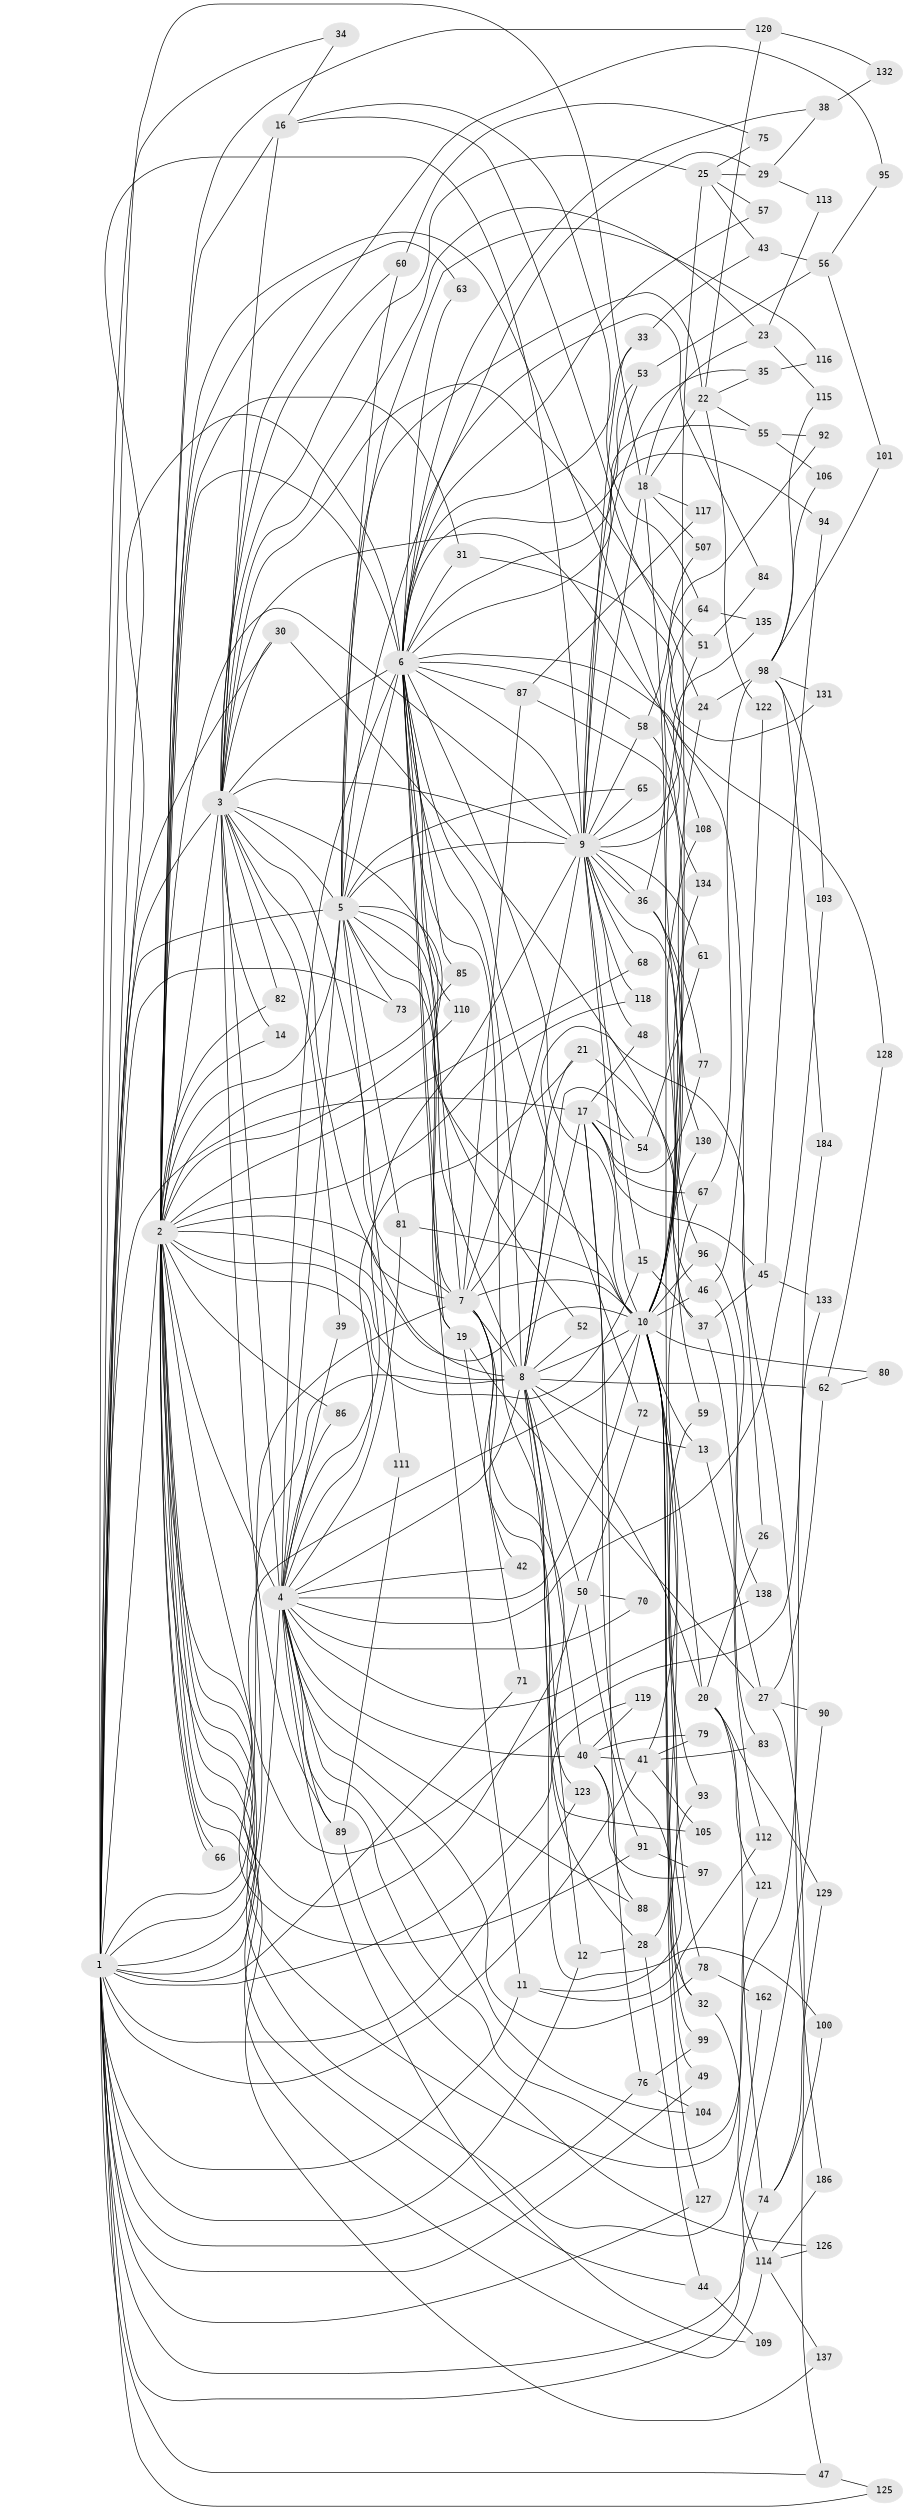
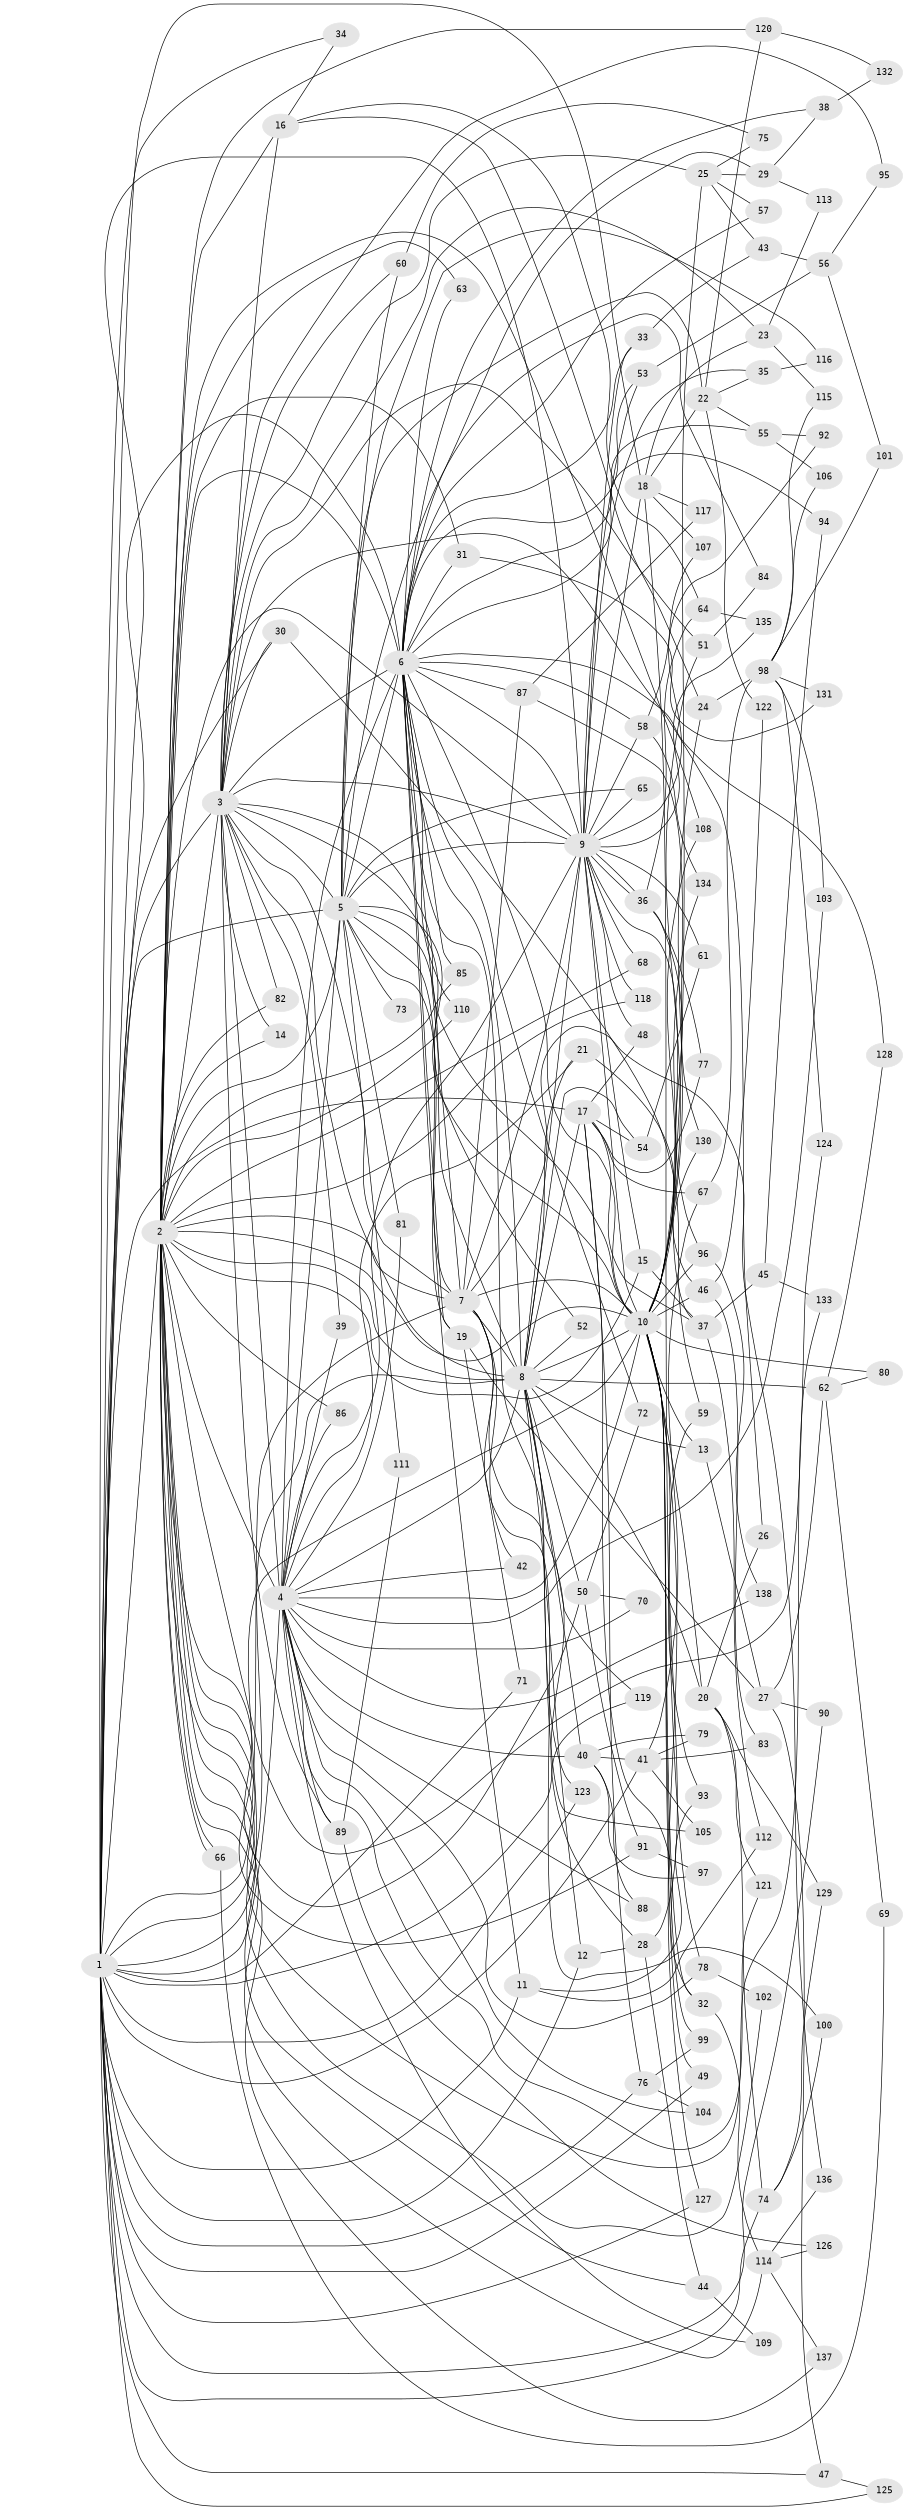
  graph {
    fontname="DejaVu Sans Mono"
    rankdir=LR
    node [color=gray90 fontname="DejaVu Sans Mono" style=filled]
    edge [fontname="DejaVu Sans Mono"]
    1
    2
    3
    4
    5
    6
    7
    8
    9
    10
    11
    12
    17
    18
    30
    34
    41
    47
    49
    71
    73
    74
    76
    90
    119
    123
    125
    127
    14
    15
    16
    31
    44
    50
    63
    66
    68
    82
    85
    86
    91
-   102 [label=162]
+   102
    108
    110
    114
    118
    120
-   124 [label=184]
+   124
    133
    137
    23
    25
    26
    39
    51
    52
    60
    89
    95
    21
    40
    42
    70
    78
    81
    88
    103
    104
    109
    121
    138
    19
    22
    65
    84
    111
    116
    29
    33
    38
    53
    55
    57
    58
    72
    87
    94
    105
    128
    28
    100
-   136 [label=186]
+   136
    13
    20
    54
    62
    35
    36
    37
    48
    61
    92
    135
    24
    32
    46
    80
    93
    96
    99
    130
    134
    112
    45
    67
    77
-   107 [label=507]
+   107
    117
    59
    79
    83
    129
    64
    131
+   69
    97
    126
    132
    113
    115
    43
    75
    27
    122
    56
    106
    98
    101
    1 -- 2
    1 -- 3
    1 -- 4
    1 -- 5
    1 -- 6
    1 -- 7
    1 -- 8
    1 -- 9
    1 -- 10
    1 -- 11
    1 -- 12
    1 -- 17
    1 -- 18
    1 -- 30
    1 -- 34
    1 -- 41
    1 -- 47
    1 -- 49
    1 -- 71
-   1 -- 73
    1 -- 74
    1 -- 76
    1 -- 90
    1 -- 119
    1 -- 123
    1 -- 125
    1 -- 127
    2 -- 3
    2 -- 4
    2 -- 5
    2 -- 6
    2 -- 7
    2 -- 8
    2 -- 9
    2 -- 10
    2 -- 14
    2 -- 15
    2 -- 16
    2 -- 31
    2 -- 44
    2 -- 50
    2 -- 63
    2 -- 66
    2 -- 66
    2 -- 68
    2 -- 82
    2 -- 85
    2 -- 86
    2 -- 91
    2 -- 102
    2 -- 108
    2 -- 110
    2 -- 114
    2 -- 118
    2 -- 120
    2 -- 124
    2 -- 133
    2 -- 137
    3 -- 4
    3 -- 5
    3 -- 6
    3 -- 7
    3 -- 8
    3 -- 9
-   81 -- 10
+   3 -- 10
    3 -- 30
    3 -- 14
    3 -- 16
    3 -- 82
    3 -- 23
    3 -- 25
    3 -- 26
    3 -- 39
    3 -- 51
    3 -- 52
    3 -- 60
    3 -- 89
    3 -- 95
    4 -- 5
    4 -- 6
    4 -- 8
    4 -- 9
    4 -- 10
    4 -- 86
    4 -- 39
    4 -- 89
    4 -- 21
    4 -- 40
    4 -- 42
    4 -- 70
    4 -- 78
    4 -- 81
    4 -- 88
    4 -- 103
    4 -- 104
    4 -- 109
    4 -- 121
    4 -- 138
    5 -- 6
    5 -- 7
    5 -- 8
    5 -- 9
    5 -- 10
    5 -- 73
    5 -- 60
    5 -- 81
    5 -- 19
    5 -- 22
    5 -- 65
    5 -- 84
    5 -- 111
    5 -- 116
    6 -- 7
    6 -- 8
    6 -- 9
    6 -- 10
    6 -- 11
    6 -- 31
    6 -- 63
    6 -- 85
    6 -- 110
    6 -- 19
    6 -- 29
    6 -- 33
    6 -- 38
    6 -- 53
    6 -- 55
    6 -- 57
    6 -- 58
    6 -- 72
    6 -- 87
    6 -- 94
    6 -- 105
    6 -- 128
    7 -- 8
    7 -- 9
    7 -- 10
    7 -- 42
    7 -- 87
    7 -- 28
    7 -- 100
    7 -- 136
+   8 -- 9
    8 -- 10
    8 -- 12
    8 -- 17
-   40 -- 119
+   8 -- 119
    8 -- 123
    8 -- 50
    8 -- 52
    8 -- 21
    8 -- 40
    8 -- 13
    8 -- 20
    8 -- 54
    8 -- 62
    9 -- 10
    9 -- 18
    9 -- 15
    9 -- 68
    9 -- 118
    9 -- 65
    9 -- 33
    9 -- 53
    9 -- 58
    9 -- 35
    9 -- 36
    9 -- 36
    9 -- 37
    9 -- 48
    9 -- 61
    9 -- 92
    9 -- 135
    10 -- 49
    10 -- 127
    10 -- 108
    10 -- 25
    10 -- 51
    10 -- 13
    10 -- 20
    10 -- 24
    10 -- 32
    10 -- 46
    10 -- 80
    10 -- 93
    10 -- 96
    10 -- 99
    10 -- 130
    10 -- 134
    11 -- 93
    11 -- 112
    12 -- 28
    17 -- 76
    17 -- 54
    17 -- 48
    17 -- 32
-   17 -- 45
+   17 -- 37
    17 -- 67
    17 -- 77
    18 -- 23
    18 -- 78
    18 -- 22
    18 -- 107
    18 -- 117
    30 -- 59
    41 -- 105
    41 -- 67
    41 -- 79
    41 -- 83
    47 -- 125
    74 -- 100
    74 -- 129
    76 -- 104
    76 -- 99
    15 -- 37
    16 -- 34
    16 -- 24
    16 -- 64
    31 -- 131
    44 -- 109
    50 -- 91
    50 -- 70
    50 -- 72
+   66 -- 69
    91 -- 97
    114 -- 137
    114 -- 136
    114 -- 126
    120 -- 132
    23 -- 113
    23 -- 115
    25 -- 29
    25 -- 57
    25 -- 43
    25 -- 75
    51 -- 84
    60 -- 75
    89 -- 111
    89 -- 126
    21 -- 46
    40 -- 41
    40 -- 88
    40 -- 79
    40 -- 97
    78 -- 102
    19 -- 71
    19 -- 27
    22 -- 120
    22 -- 55
    22 -- 35
    22 -- 122
    29 -- 38
    29 -- 113
    33 -- 43
    38 -- 132
    53 -- 56
    55 -- 92
    55 -- 106
    58 -- 134
    58 -- 107
    87 -- 130
    87 -- 117
    28 -- 44
    28 -- 59
    13 -- 27
    20 -- 74
    20 -- 26
    20 -- 121
    20 -- 129
    54 -- 61
    62 -- 128
    62 -- 80
+   62 -- 69
    35 -- 116
    36 -- 96
    36 -- 77
    36 -- 64
    37 -- 112
    37 -- 45
    24 -- 98
    32 -- 114
    46 -- 83
    46 -- 122
    96 -- 138
    45 -- 133
    45 -- 94
    67 -- 98
    64 -- 135
    43 -- 56
    27 -- 47
    27 -- 90
    27 -- 62
    56 -- 95
    56 -- 101
    98 -- 124
    98 -- 103
    98 -- 131
    98 -- 115
    98 -- 106
    98 -- 101
  }
